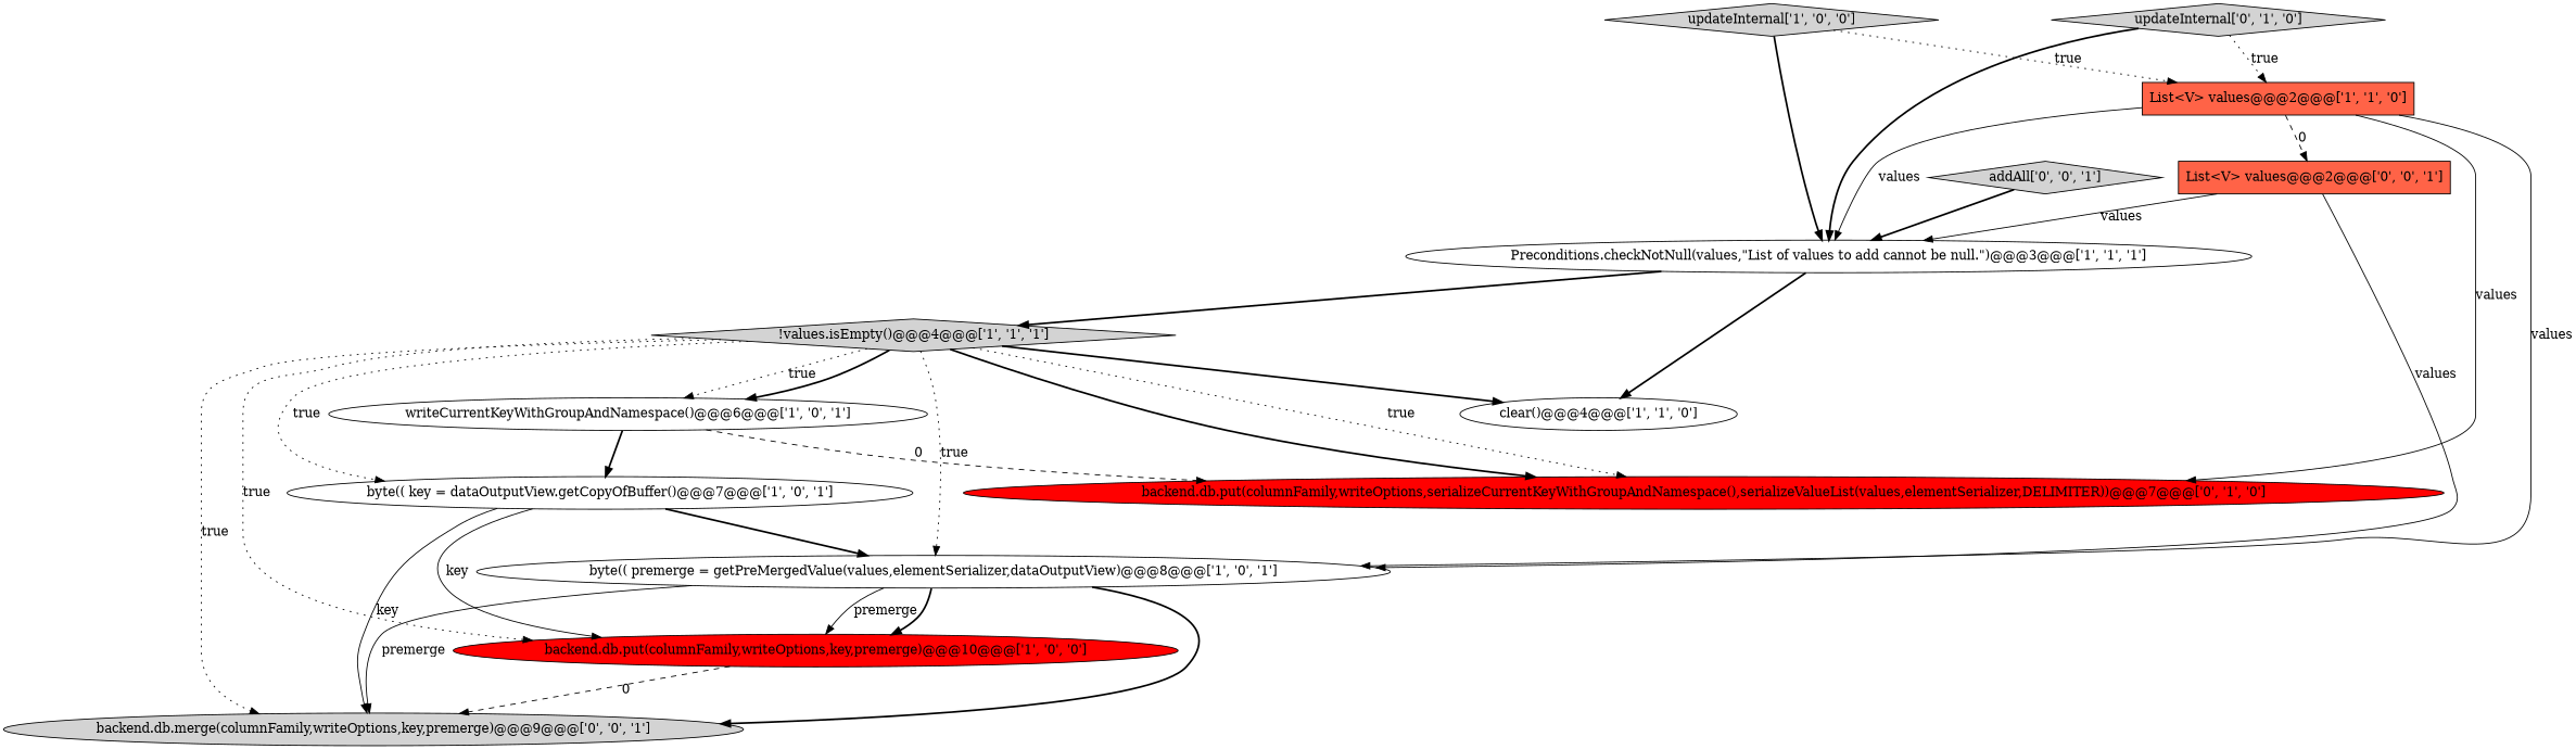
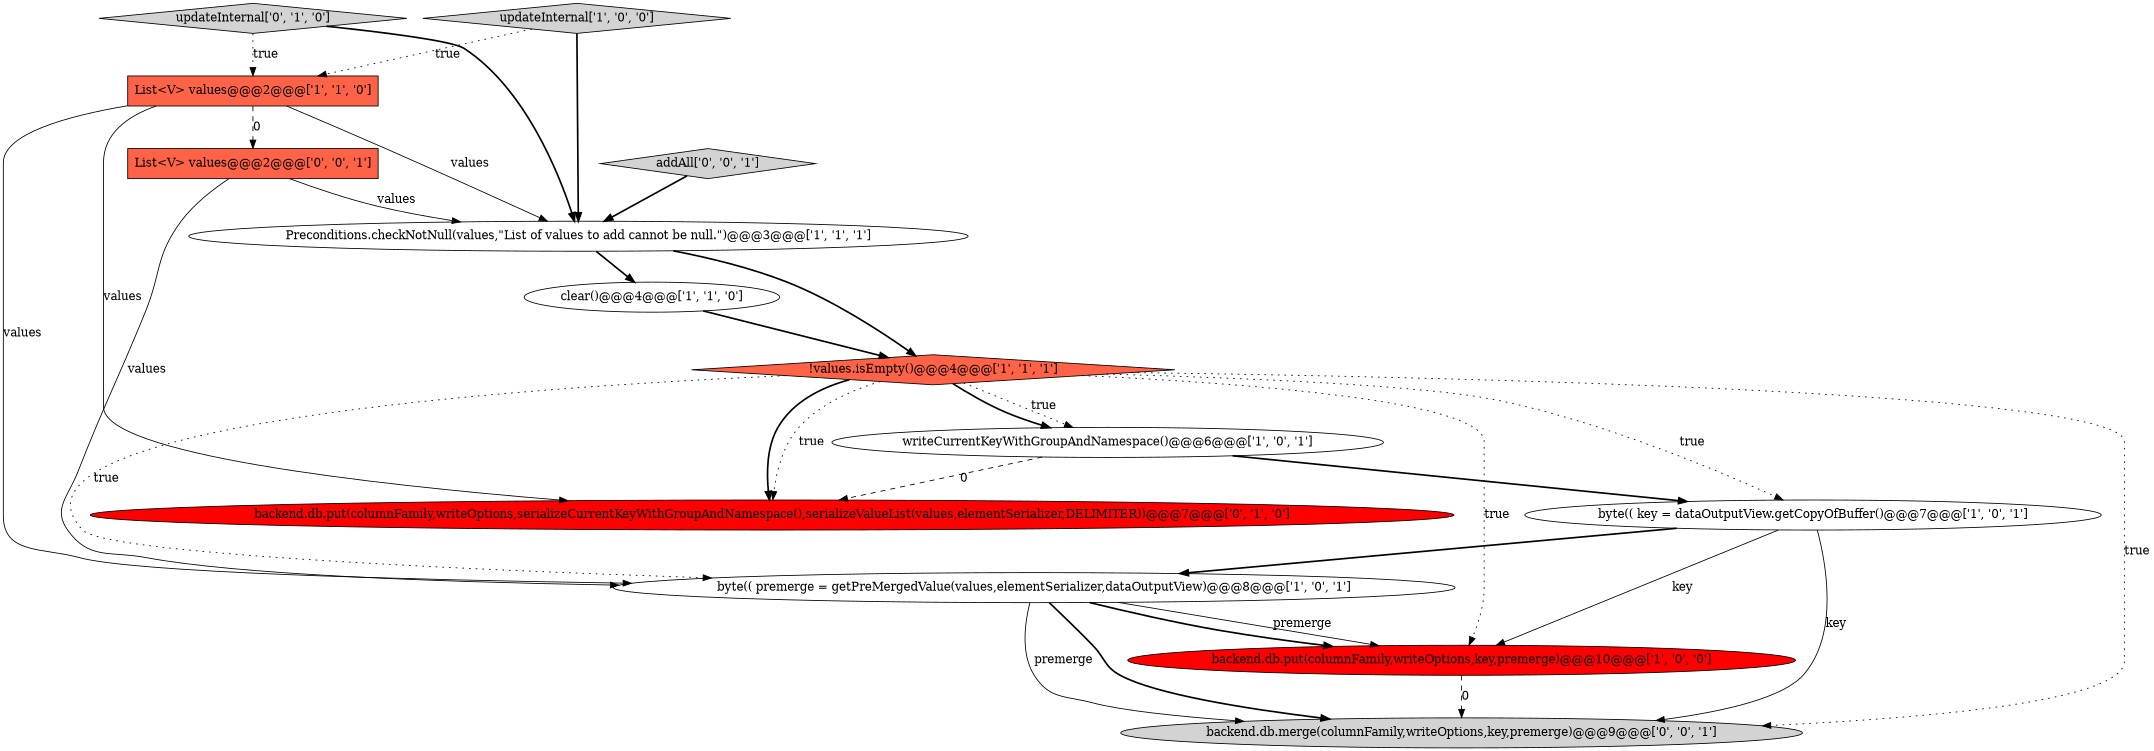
  digraph {
    node [fillcolor=lightgray shape=ellipse style=filled]
    edge [style=bold]
    n1 [label="updateInternal['1', '0', '0']" shape=diamond]
    n2 [fillcolor=tomato label="List<V> values@@@2@@@['1', '1', '0']" shape=box]
    n3 [fillcolor=white label="Preconditions.checkNotNull(values,\"List of values to add cannot be null.\")@@@3@@@['1', '1', '1']"]
    n4 [fillcolor=white label="byte(( premerge = getPreMergedValue(values,elementSerializer,dataOutputView)@@@8@@@['1', '0', '1']"]
    n5 [fillcolor=red label="backend.db.put(columnFamily,writeOptions,serializeCurrentKeyWithGroupAndNamespace(),serializeValueList(values,elementSerializer,DELIMITER))@@@7@@@['0', '1', '0']"]
    n6 [fillcolor=tomato label="List<V> values@@@2@@@['0', '0', '1']" shape=box]
-   n7 [label="!values.isEmpty()@@@4@@@['1', '1', '1']" shape=diamond]
+   n7 [fillcolor=tomato label="!values.isEmpty()@@@4@@@['1', '1', '1']" shape=diamond]
    n8 [fillcolor=white label="clear()@@@4@@@['1', '1', '0']"]
    n9 [label="backend.db.merge(columnFamily,writeOptions,key,premerge)@@@9@@@['0', '0', '1']"]
    n10 [fillcolor=red label="backend.db.put(columnFamily,writeOptions,key,premerge)@@@10@@@['1', '0', '0']"]
    n11 [fillcolor=white label="byte(( key = dataOutputView.getCopyOfBuffer()@@@7@@@['1', '0', '1']"]
    n12 [fillcolor=white label="writeCurrentKeyWithGroupAndNamespace()@@@6@@@['1', '0', '1']"]
    n13 [label="updateInternal['0', '1', '0']" shape=diamond]
    n14 [label="addAll['0', '0', '1']" shape=diamond]
    n1 -> n2 [label=true style=dotted]
    n1 -> n3
    n2 -> n3 [label=values style=solid]
    n2 -> n4 [label=values style=solid]
    n2 -> n5 [label=values style=solid]
    n2 -> n6 [label=0 style=dashed]
    n3 -> n7
    n3 -> n8
    n4 -> n9 [label=premerge style=solid]
    n4 -> n9
    n4 -> n10 [label=premerge style=solid]
    n4 -> n10
    n6 -> n3 [label=values style=solid]
    n6 -> n4 [label=values style=solid]
    n7 -> n4 [label=true style=dotted]
    n7 -> n5 [label=true style=dotted]
    n7 -> n5
    n7 -> n9 [label=true style=dotted]
    n7 -> n10 [label=true style=dotted]
    n7 -> n11 [label=true style=dotted]
    n7 -> n12 [label=true style=dotted]
    n7 -> n12
-   n7 -> n8
+   n8 -> n7
    n10 -> n9 [label=0 style=dashed]
    n11 -> n4
    n11 -> n9 [label=key style=solid]
    n11 -> n10 [label=key style=solid]
    n12 -> n5 [label=0 style=dashed]
    n12 -> n11
    n13 -> n2 [label=true style=dotted]
    n13 -> n3
    n14 -> n3
  }
